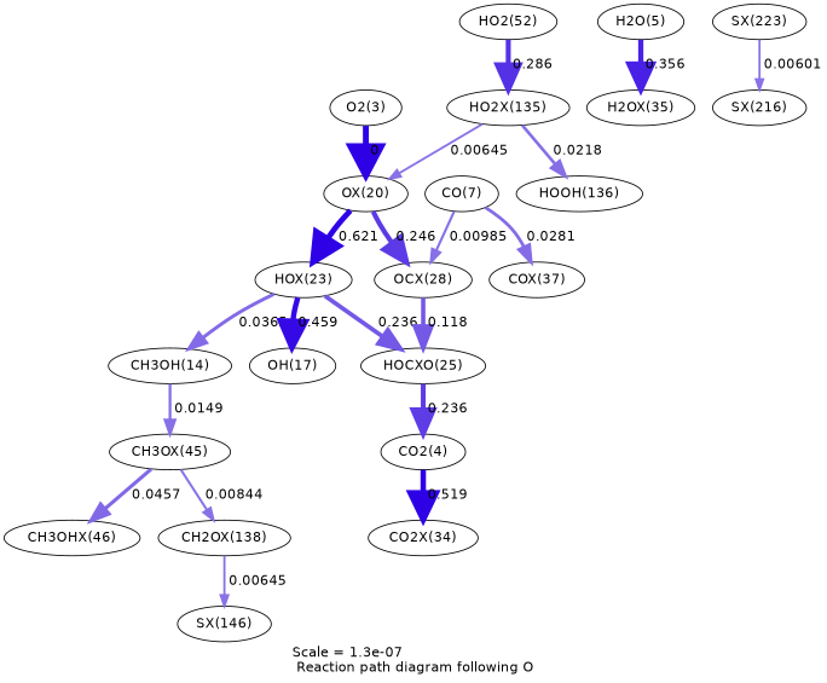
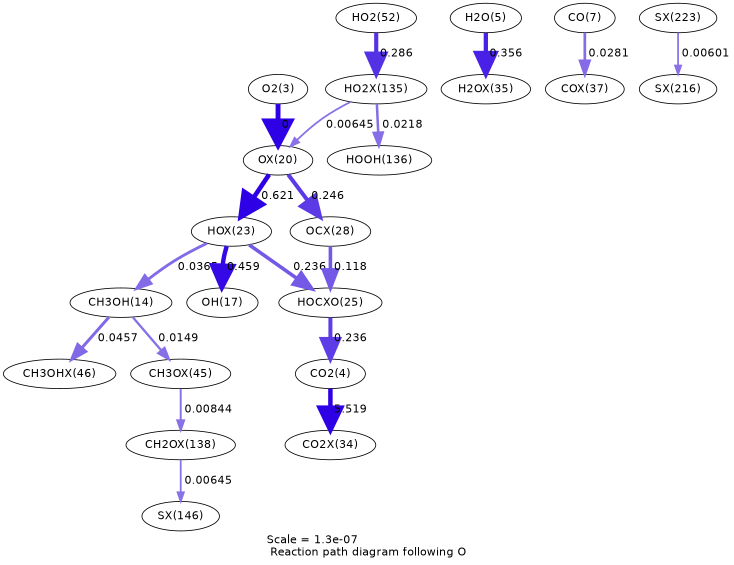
  digraph {
    fontname=Helvetica
    label="Scale = 1.3e-07\l Reaction path diagram following O"
    node [fontname=Helvetica]
    edge [arrowsize=2.19 color="0.7, 0.506, 0.9" fontname=Helvetica penwidth=4.39]
    n1 [label="O2(3)"]
    n2 [label="OX(20)"]
    n3 [label="HOX(23)"]
    n4 [label="OCX(28)"]
    n5 [label="CH3OH(14)"]
    n6 [label="OH(17)"]
    n7 [label="HOCXO(25)"]
    n8 [label="CH3OHX(46)"]
    n9 [label="CH3OX(45)"]
    n10 [label="H2O(5)"]
    n11 [label="H2OX(35)"]
    n12 [label="CO2(4)"]
    n13 [label="HO2X(135)"]
    n14 [label="HOOH(136)"]
    n15 [label="SX(146)"]
    n16 [label="CH2OX(138)"]
    n17 [label="CO2X(34)"]
    n18 [label="HO2(52)"]
    n19 [label="CO(7)"]
    n20 [label="COX(37)"]
    n21 [label="SX(223)"]
    n22 [label="SX(216)"]
    n1 -> n2 [arrowsize=3 color="0.7, 1.5, 0.9" label=" 0" penwidth=6]
    n2 -> n3 [arrowsize=2.82 color="0.7, 1.12, 0.9" label=" 0.621" penwidth=5.64]
    n2 -> n4 [arrowsize=2.47 color="0.7, 0.746, 0.9" label=" 0.246" penwidth=4.94]
    n3 -> n5 [arrowsize=1.75 color="0.7, 0.536, 0.9" label=" 0.0365" penwidth=3.5]
    n3 -> n6 [arrowsize=2.71 color="0.7, 0.959, 0.9" label=" 0.459" penwidth=5.41]
    n3 -> n7 [color="0.7, 0.618, 0.9" label=" 0.236"]
    n4 -> n7 [color="0.7, 0.618, 0.9" label=" 0.118"]
-   n9 -> n8 [arrowsize=1.84 color="0.7, 0.546, 0.9" label=" 0.0457" penwidth=3.67]
+   n5 -> n8 [arrowsize=1.84 color="0.7, 0.546, 0.9" label=" 0.0457" penwidth=3.67]
    n5 -> n9 [arrowsize=1.41 color="0.7, 0.515, 0.9" label=" 0.0149" penwidth=2.83]
    n7 -> n12 [arrowsize=2.45 color="0.7, 0.736, 0.9" label=" 0.236" penwidth=4.91]
    n9 -> n16 [arrowsize=1.2 color="0.7, 0.508, 0.9" label=" 0.00844" penwidth=2.4]
    n10 -> n11 [arrowsize=2.61 color="0.7, 0.858, 0.9" label=" 0.356" penwidth=5.23]
-   n12 -> n17 [arrowsize=2.75 color="0.7, 1.02, 0.9" label=" 0.519" penwidth=5.5]
+   n12 -> n17 [arrowsize=2.75 color="0.7, 1.02, 0.9" label=" 5.519" penwidth=5.5]
    n13 -> n2 [arrowsize=1.1 label=" 0.00645" penwidth=2.19]
    n13 -> n14 [arrowsize=1.56 color="0.7, 0.522, 0.9" label=" 0.0218" penwidth=3.11]
    n16 -> n15 [arrowsize=1.1 label=" 0.00645" penwidth=2.19]
    n18 -> n13 [arrowsize=2.53 color="0.7, 0.786, 0.9" label=" 0.286" penwidth=5.05]
-   n19 -> n4 [arrowsize=1.26 color="0.7, 0.51, 0.9" label=" 0.00985" penwidth=2.51]
    n19 -> n20 [arrowsize=1.65 color="0.7, 0.528, 0.9" label=" 0.0281" penwidth=3.3]
    n21 -> n22 [arrowsize=1.07 label=" 0.00601" penwidth=2.14]
  }
